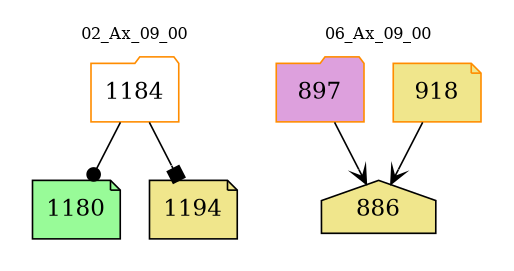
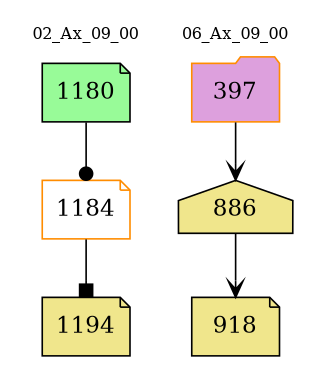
  digraph {
    node [color=darkorange fillcolor=khaki shape=note style=filled]
    edge [arrowhead=vee color=black]
-   n1 [fillcolor=white label=1184 shape=folder]
+   n1 [fillcolor=white label=1184]
    n2 [color=black fillcolor=palegreen label=1180]
    n3 [color=black label=1194]
    n4 [color=black label=886 shape=house]
-   n5 [label=918]
-   n6 [fillcolor=plum label=897 shape=folder]
+   n5 [color=black label=918]
+   n6 [fillcolor=plum label=397 shape=folder]
    subgraph cluster_1 {
      color=white
      fontsize=10
      label="02_Ax_09_00"
      n1
      n2
      n3
    }
    subgraph cluster_2 {
      color=white
      fontsize=10
      label="06_Ax_09_00"
      n4
      n5
      n6
    }
-   n1 -> n2 [arrowhead=dot]
+   n2 -> n1 [arrowhead=dot]
    n1 -> n3 [arrowhead=box]
-   n5 -> n4
+   n4 -> n5
    n6 -> n4
  }
